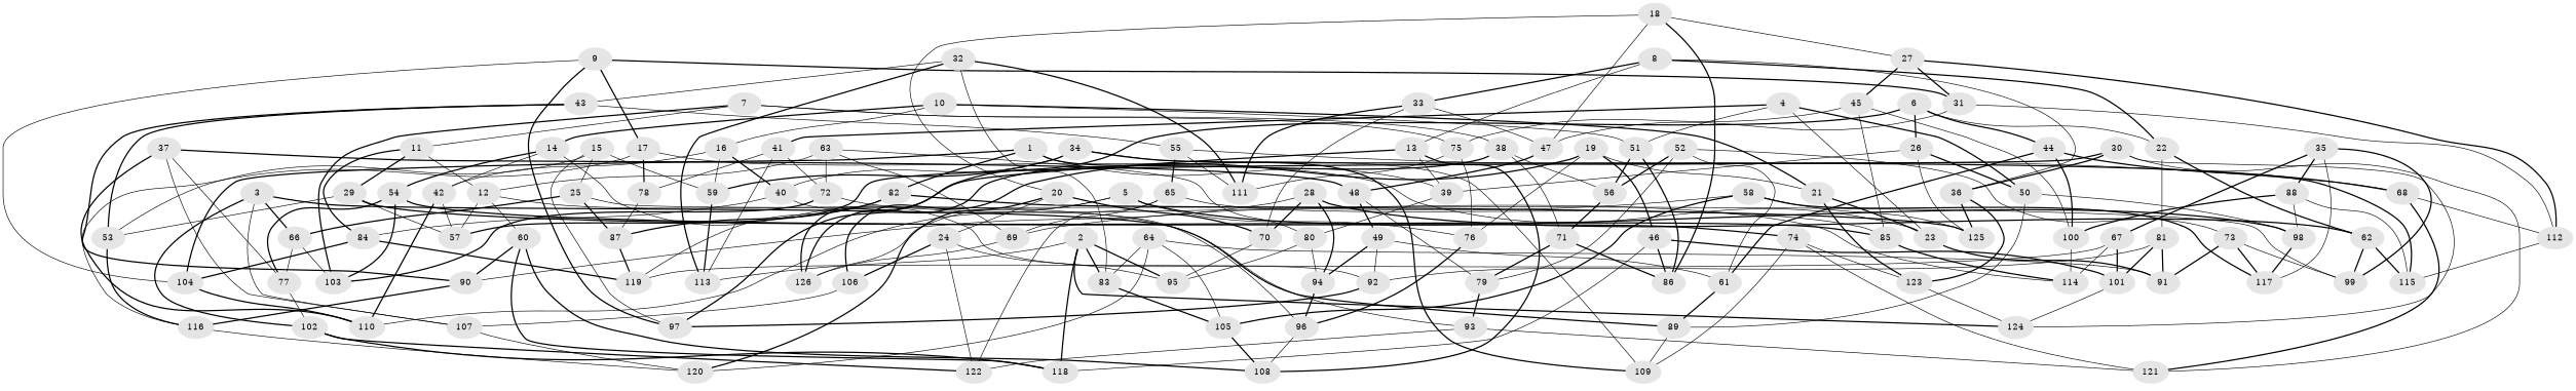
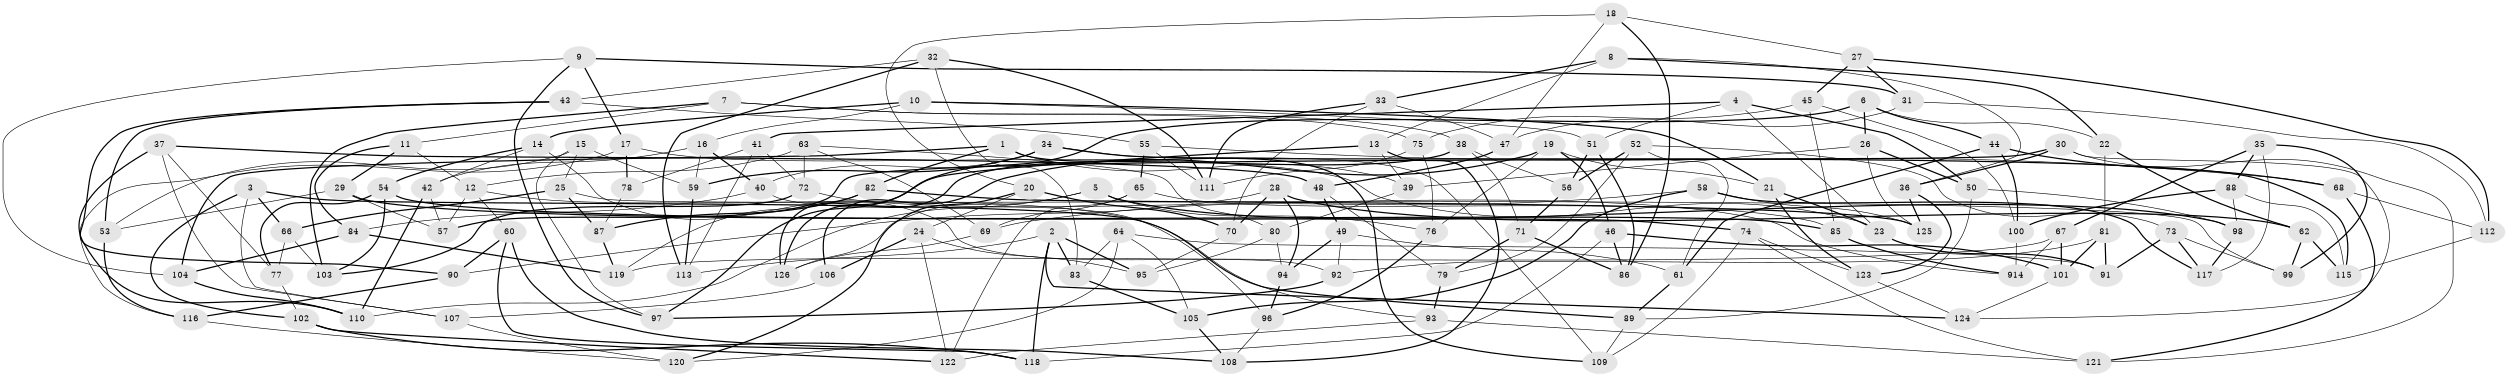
  graph {
    node [color=gray90 style=filled]
    edge [style=solid]
    1
    39
    82
    104
    109
    80
    87
    125
    119
    110
    2
    95
    113
    118
    124
    83
    3
    66
    89
    102
    107
    103
    77
    122
    120
    4
    23
    41
    50
    51
    91
    78
    72
    98
    86
    56
    5
    76
    126
    96
    117
    6
    22
    26
    44
    62
    81
    61
    68
    100
    7
    11
    38
    75
    12
    29
    84
    71
    111
    8
    13
    33
    36
    97
    108
    47
    70
    123
    9
    17
    31
    116
    112
    10
    14
    16
    21
    42
    54
    92
    59
    40
    57
    60
    93
    53
    85
    90
    121
    74
    15
    25
    99
    18
    20
    27
    24
    45
    48
    19
    46
    106
    101
    115
    28
    94
-   114
+   114 [label=914]
    30
    32
    43
    55
    105
    34
    35
    67
    88
    37
    49
    79
    65
    52
    73
    69
    58
    63
    64
    1 -- 39
    1 -- 82 [style=bold]
    1 -- 104 [style=bold]
    1 -- 109 [style=bold]
    39 -- 80
    82 -- 87 [style=bold]
    82 -- 125 [style=bold]
    82 -- 119
    104 -- 110 [style=bold]
    80 -- 95
    80 -- 94
    87 -- 119 [style=bold]
    2 -- 95 [style=bold]
    2 -- 113
    2 -- 118 [style=bold]
    2 -- 124 [style=bold]
    2 -- 83 [style=bold]
    83 -- 105 [style=bold]
    3 -- 66 [style=bold]
    3 -- 89 [style=bold]
    3 -- 102 [style=bold]
    3 -- 107
    66 -- 103
    66 -- 77
    89 -- 109
    102 -- 118 [style=bold]
    102 -- 122 [style=bold]
    107 -- 120
    77 -- 102
    4 -- 23
    4 -- 41 [style=bold]
    4 -- 50 [style=bold]
    4 -- 51
    23 -- 91 [style=bold]
    41 -- 113
    41 -- 78
    41 -- 72
    50 -- 89
    50 -- 98
    51 -- 86 [style=bold]
    51 -- 56 [style=bold]
    78 -- 87
    72 -- 103 [style=bold]
    72 -- 114
    98 -- 117 [style=bold]
    56 -- 71 [style=bold]
    5 -- 110
    5 -- 98 [style=bold]
    5 -- 76
    5 -- 126
    76 -- 96 [style=bold]
    96 -- 108
    6 -- 126 [style=bold]
    6 -- 22
    6 -- 26 [style=bold]
    6 -- 44 [style=bold]
    22 -- 62 [style=bold]
    22 -- 81
    26 -- 39
    26 -- 125
    26 -- 50 [style=bold]
    44 -- 61 [style=bold]
    44 -- 68 [style=bold]
    44 -- 100 [style=bold]
    62 -- 99 [style=bold]
    62 -- 115 [style=bold]
    81 -- 91 [style=bold]
    81 -- 92
    81 -- 101 [style=bold]
    61 -- 89 [style=bold]
    68 -- 112
    68 -- 121 [style=bold]
    100 -- 114
    7 -- 103 [style=bold]
    7 -- 11
    7 -- 38
    7 -- 75
    11 -- 12
    11 -- 29 [style=bold]
    11 -- 84 [style=bold]
    38 -- 56
    38 -- 126 [style=bold]
    38 -- 71
    75 -- 76
    75 -- 111
    12 -- 57
    12 -- 60
    12 -- 93
    29 -- 57
    29 -- 53
    29 -- 85 [style=bold]
    84 -- 104 [style=bold]
    84 -- 119 [style=bold]
    71 -- 86 [style=bold]
    71 -- 79 [style=bold]
    8 -- 22 [style=bold]
    8 -- 13
    8 -- 33 [style=bold]
    8 -- 36
    13 -- 39
    13 -- 97 [style=bold]
    13 -- 108 [style=bold]
    33 -- 111 [style=bold]
    33 -- 47
    33 -- 70
    36 -- 125 [style=bold]
    36 -- 123 [style=bold]
    47 -- 48 [style=bold]
    70 -- 95
    123 -- 124
    9 -- 104
    9 -- 97 [style=bold]
    9 -- 17 [style=bold]
    9 -- 31 [style=bold]
    17 -- 23
    17 -- 78 [style=bold]
    17 -- 116
    31 -- 47
    31 -- 112
    116 -- 120
    112 -- 115
    10 -- 51
    10 -- 14 [style=bold]
    10 -- 16
    10 -- 21 [style=bold]
    14 -- 42
    14 -- 54 [style=bold]
    14 -- 92
    16 -- 42
    16 -- 59
    16 -- 40 [style=bold]
    21 -- 23 [style=bold]
    21 -- 123 [style=bold]
    42 -- 110 [style=bold]
    42 -- 57
    54 -- 103 [style=bold]
    54 -- 77 [style=bold]
    54 -- 74 [style=bold]
    92 -- 97 [style=bold]
    59 -- 113 [style=bold]
    40 -- 96
    40 -- 84
    60 -- 118 [style=bold]
    60 -- 108 [style=bold]
    60 -- 90 [style=bold]
    93 -- 122
    93 -- 121
    53 -- 116 [style=bold]
    85 -- 114 [style=bold]
    90 -- 116 [style=bold]
    74 -- 109
    74 -- 123
    74 -- 121
    15 -- 97
    15 -- 59
    15 -- 53
    15 -- 25
    25 -- 87 [style=bold]
    25 -- 66 [style=bold]
    25 -- 99
    18 -- 86 [style=bold]
    18 -- 47
    18 -- 20
    18 -- 27
    20 -- 120 [style=bold]
    20 -- 70 [style=bold]
    20 -- 24
    27 -- 31 [style=bold]
    27 -- 112 [style=bold]
    27 -- 45 [style=bold]
    24 -- 95
    24 -- 122
    24 -- 106 [style=bold]
    45 -- 100
    45 -- 75
    45 -- 85
    48 -- 49 [style=bold]
    48 -- 79
    19 -- 76
    19 -- 21
    19 -- 46 [style=bold]
    19 -- 106 [style=bold]
    46 -- 118
    46 -- 86 [style=bold]
    46 -- 101 [style=bold]
    106 -- 107
    101 -- 124
    28 -- 62 [style=bold]
    28 -- 70 [style=bold]
    28 -- 90
    28 -- 94 [style=bold]
    94 -- 96 [style=bold]
    30 -- 124
    30 -- 36 [style=bold]
    30 -- 57 [style=bold]
    30 -- 121
    32 -- 113 [style=bold]
    32 -- 83
    32 -- 111 [style=bold]
    32 -- 43
    43 -- 53 [style=bold]
    43 -- 90 [style=bold]
    43 -- 55
    55 -- 68
    55 -- 111
    55 -- 65 [style=bold]
    105 -- 108 [style=bold]
    34 -- 109
    34 -- 59 [style=bold]
    34 -- 40
    34 -- 115 [style=bold]
    35 -- 117
    35 -- 99 [style=bold]
    35 -- 67 [style=bold]
    35 -- 88 [style=bold]
    67 -- 119
    67 -- 101 [style=bold]
    67 -- 114
    88 -- 98
    88 -- 100 [style=bold]
    88 -- 115
    37 -- 110 [style=bold]
    37 -- 107
    37 -- 77
    37 -- 48 [style=bold]
    49 -- 61
    49 -- 92
    49 -- 94 [style=bold]
    79 -- 93 [style=bold]
    65 -- 122
    65 -- 85
    65 -- 69
    52 -- 56 [style=bold]
    52 -- 61
    52 -- 79
    52 -- 73
    73 -- 91 [style=bold]
    73 -- 117 [style=bold]
    73 -- 99
    69 -- 126
    58 -- 125
    58 -- 117 [style=bold]
    58 -- 105 [style=bold]
    58 -- 69
    63 -- 80
    63 -- 72
    63 -- 12
    63 -- 69
    64 -- 83
    64 -- 120
    64 -- 91
    64 -- 105
  }
